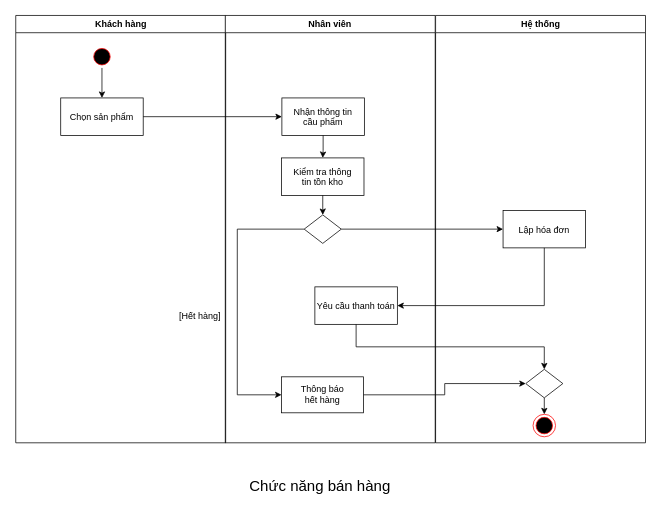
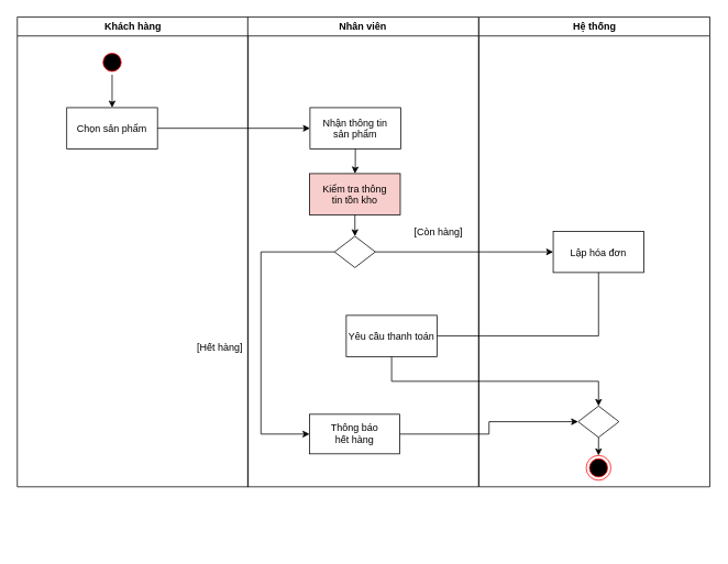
  <mxCell id="0" />
  <mxCell id="1" parent="0" />
  <mxCell id="2" value="Khách hàng" style="swimlane;whiteSpace=wrap" parent="1" vertex="1"><mxGeometry x="20.5" y="20" width="280" height="570" as="geometry" /></mxCell>
  <mxCell id="3" value="" style="ellipse;shape=startState;fillColor=#000000;strokeColor=#ff0000;" parent="2" vertex="1"><mxGeometry x="100" y="40" width="30" height="30" as="geometry" /></mxCell>
  <mxCell id="4" value="Chọn sản phẩm" style="" parent="2" vertex="1"><mxGeometry x="60" y="110" width="110" height="50" as="geometry" /></mxCell>
  <mxCell id="5" value="" style="endArrow=classic;html=1;fontSize=20;exitX=0.5;exitY=1;exitDx=0;exitDy=0;entryX=0.5;entryY=0;entryDx=0;entryDy=0;" parent="2" source="3" target="4" edge="1"><mxGeometry width="50" height="50" relative="1" as="geometry"><mxPoint x="135.5" y="342" as="sourcePoint" /><mxPoint x="185.5" y="292" as="targetPoint" /></mxGeometry></mxCell>
  <mxCell id="6" value="&lt;font style=&quot;font-size: 12px&quot;&gt;[Hết hàng]&lt;br&gt;&lt;/font&gt;" style="text;html=1;align=center;verticalAlign=middle;resizable=0;points=[];autosize=1;fontSize=20;" parent="2" vertex="1"><mxGeometry x="210" y="382" width="70" height="30" as="geometry" /></mxCell>
  <mxCell id="7" value="Nhân viên" style="swimlane;whiteSpace=wrap" parent="1" vertex="1"><mxGeometry x="300" y="20" width="280" height="570" as="geometry" /></mxCell>
- <mxCell id="8" value="Nhận thông tin&#10;cầu phẩm" style="" parent="7" vertex="1"><mxGeometry x="75.5" y="110" width="110" height="50" as="geometry" /></mxCell>
+ <mxCell id="8" value="Nhận thông tin&#10;sản phẩm" style="" parent="7" vertex="1"><mxGeometry x="75.5" y="110" width="110" height="50" as="geometry" /></mxCell>
  <mxCell id="9" value="Thông báo&lt;br&gt;hết hàng" style="whiteSpace=wrap;html=1;" parent="7" vertex="1"><mxGeometry x="75" y="482" width="109.5" height="48" as="geometry" /></mxCell>
- <mxCell id="11" value="Kiểm tra thông&#10;tin tồn kho" style="" parent="7" vertex="1"><mxGeometry x="75" y="190" width="110" height="50" as="geometry" /></mxCell>
+ <mxCell id="10" value="&lt;font style=&quot;font-size: 12px&quot;&gt;[Còn hàng]&lt;/font&gt;" style="text;html=1;align=center;verticalAlign=middle;resizable=0;points=[];autosize=1;fontSize=20;" parent="7" vertex="1"><mxGeometry x="196" y="242" width="70" height="30" as="geometry" /></mxCell>
+ <mxCell id="11" value="Kiểm tra thông&#10;tin tồn kho" style="fillColor=#f8cecc;" parent="7" vertex="1"><mxGeometry x="75" y="190" width="110" height="50" as="geometry" /></mxCell>
  <mxCell id="12" value="" style="edgeStyle=orthogonalEdgeStyle;rounded=0;orthogonalLoop=1;jettySize=auto;html=1;fontSize=20;" parent="7" source="8" target="11" edge="1"><mxGeometry relative="1" as="geometry" /></mxCell>
  <mxCell id="13" style="edgeStyle=orthogonalEdgeStyle;rounded=0;orthogonalLoop=1;jettySize=auto;html=1;exitX=0;exitY=0.5;exitDx=0;exitDy=0;entryX=0;entryY=0.5;entryDx=0;entryDy=0;fontSize=20;" parent="7" source="14" target="9" edge="1"><mxGeometry relative="1" as="geometry"><Array as="points"><mxPoint x="16" y="285" /><mxPoint x="16" y="506" /></Array></mxGeometry></mxCell>
  <mxCell id="14" value="" style="rhombus;whiteSpace=wrap;html=1;" parent="7" vertex="1"><mxGeometry x="105.25" y="266" width="49.5" height="38" as="geometry" /></mxCell>
  <mxCell id="15" value="" style="edgeStyle=orthogonalEdgeStyle;rounded=0;orthogonalLoop=1;jettySize=auto;html=1;fontSize=20;" parent="7" source="11" target="14" edge="1"><mxGeometry relative="1" as="geometry" /></mxCell>
  <mxCell id="16" value="Yêu cầu thanh toán" style="" parent="7" vertex="1"><mxGeometry x="119.5" y="362" width="110" height="50" as="geometry" /></mxCell>
  <mxCell id="17" value="Hệ thống" style="swimlane;whiteSpace=wrap" parent="1" vertex="1"><mxGeometry x="580.5" y="20" width="280" height="570" as="geometry" /></mxCell>
  <mxCell id="18" value="Lập hóa đơn" style="" parent="17" vertex="1"><mxGeometry x="90" y="260" width="110" height="50" as="geometry" /></mxCell>
  <mxCell id="19" value="" style="ellipse;shape=endState;fillColor=#000000;strokeColor=#ff0000" parent="17" vertex="1"><mxGeometry x="130" y="532" width="30" height="30" as="geometry" /></mxCell>
  <mxCell id="20" style="edgeStyle=orthogonalEdgeStyle;rounded=0;orthogonalLoop=1;jettySize=auto;html=1;exitX=0.5;exitY=1;exitDx=0;exitDy=0;entryX=0.5;entryY=0;entryDx=0;entryDy=0;" edge="1" parent="17" source="21" target="19"><mxGeometry relative="1" as="geometry" /></mxCell>
  <mxCell id="21" value="" style="rhombus;whiteSpace=wrap;html=1;" vertex="1" parent="17"><mxGeometry x="120.25" y="472" width="49.5" height="38" as="geometry" /></mxCell>
- <mxCell id="22" value="Chức năng bán hàng" style="text;html=1;align=center;verticalAlign=middle;resizable=0;points=[];autosize=1;fontSize=20;" parent="1" vertex="1"><mxGeometry x="326" y="632" width="200" height="30" as="geometry" /></mxCell>
  <mxCell id="23" style="edgeStyle=orthogonalEdgeStyle;rounded=0;orthogonalLoop=1;jettySize=auto;html=1;exitX=1;exitY=0.5;exitDx=0;exitDy=0;entryX=0;entryY=0.5;entryDx=0;entryDy=0;fontSize=20;" parent="1" source="4" target="8" edge="1"><mxGeometry relative="1" as="geometry" /></mxCell>
  <mxCell id="24" style="edgeStyle=orthogonalEdgeStyle;rounded=0;orthogonalLoop=1;jettySize=auto;html=1;exitX=1;exitY=0.5;exitDx=0;exitDy=0;entryX=0;entryY=0.5;entryDx=0;entryDy=0;fontSize=20;" parent="1" source="14" target="18" edge="1"><mxGeometry relative="1" as="geometry" /></mxCell>
- <mxCell id="25" value="" style="edgeStyle=orthogonalEdgeStyle;rounded=0;orthogonalLoop=1;jettySize=auto;html=1;fontSize=20;entryX=1;entryY=0.5;entryDx=0;entryDy=0;exitX=0.5;exitY=1;exitDx=0;exitDy=0;" parent="1" source="18" target="16" edge="1"><mxGeometry relative="1" as="geometry" /></mxCell>
+ <mxCell id="25" value="" style="edgeStyle=orthogonalEdgeStyle;rounded=0;orthogonalLoop=1;jettySize=auto;html=1;fontSize=20;entryX=1;entryY=0.5;entryDx=0;entryDy=0;exitX=0.5;exitY=1;exitDx=0;exitDy=0;endArrow=none;" parent="1" source="18" target="16" edge="1"><mxGeometry relative="1" as="geometry" /></mxCell>
  <mxCell id="26" style="edgeStyle=orthogonalEdgeStyle;rounded=0;orthogonalLoop=1;jettySize=auto;html=1;exitX=0.5;exitY=1;exitDx=0;exitDy=0;entryX=0.5;entryY=0;entryDx=0;entryDy=0;" edge="1" parent="1" source="16" target="21"><mxGeometry relative="1" as="geometry" /></mxCell>
  <mxCell id="27" style="edgeStyle=orthogonalEdgeStyle;rounded=0;orthogonalLoop=1;jettySize=auto;html=1;exitX=1;exitY=0.5;exitDx=0;exitDy=0;entryX=0;entryY=0.5;entryDx=0;entryDy=0;" edge="1" parent="1" source="9" target="21"><mxGeometry relative="1" as="geometry" /></mxCell>
